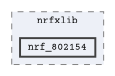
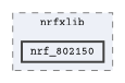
  digraph {
    compound=true
    fontname="Courier Prime"
-   n1 [color=grey25 fillcolor="#edf0f7" fontname="Courier Prime" fontsize=10 height=0.2 label=nrf_802154 shape=box style="filled,bold" width=0.4]
+   n1 [color=grey25 fillcolor="#edf0f7" fontname="Courier Prime" fontsize=10 height=0.2 label=nrf_802150 shape=box style="filled,bold" width=0.4]
    subgraph cluster_1 {
      bgcolor="#edf0f7"
      fontsize=10
      label=nrfxlib
      pencolor=grey50
      style="filled,dashed"
      n1
    }
  }
